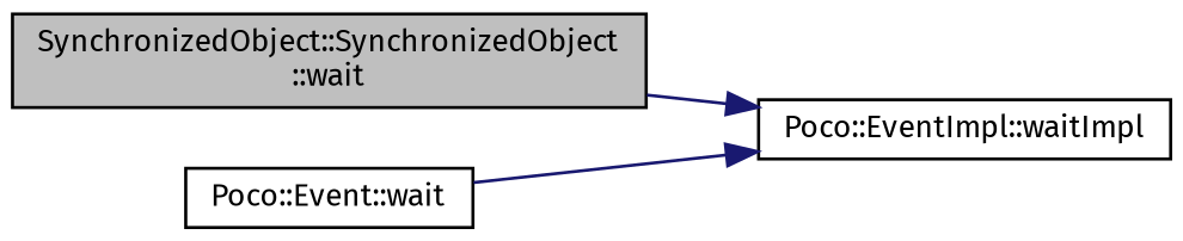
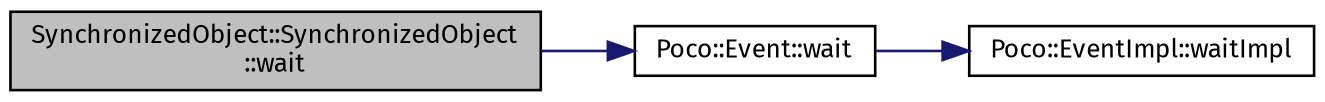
  digraph {
    fontname="Fira Sans"
    rankdir=LR
    node [color=black fillcolor=white fontname="Fira Sans" fontsize=10 shape=record style=filled]
    edge [color=midnightblue fontname="Fira Sans" fontsize=10 labelfontname=Helvetica labelfontsize=10 style=solid]
    n1 [fillcolor=grey75 fontcolor=black height=0.2 label="SynchronizedObject::SynchronizedObject\l::wait" width=0.4]
    n2 [height=0.2 label="Poco::Event::wait" width=0.4]
    n3 [height=0.2 label="Poco::EventImpl::waitImpl" width=0.4]
-   n1 -> n3
+   n1 -> n2
    n2 -> n3
  }
